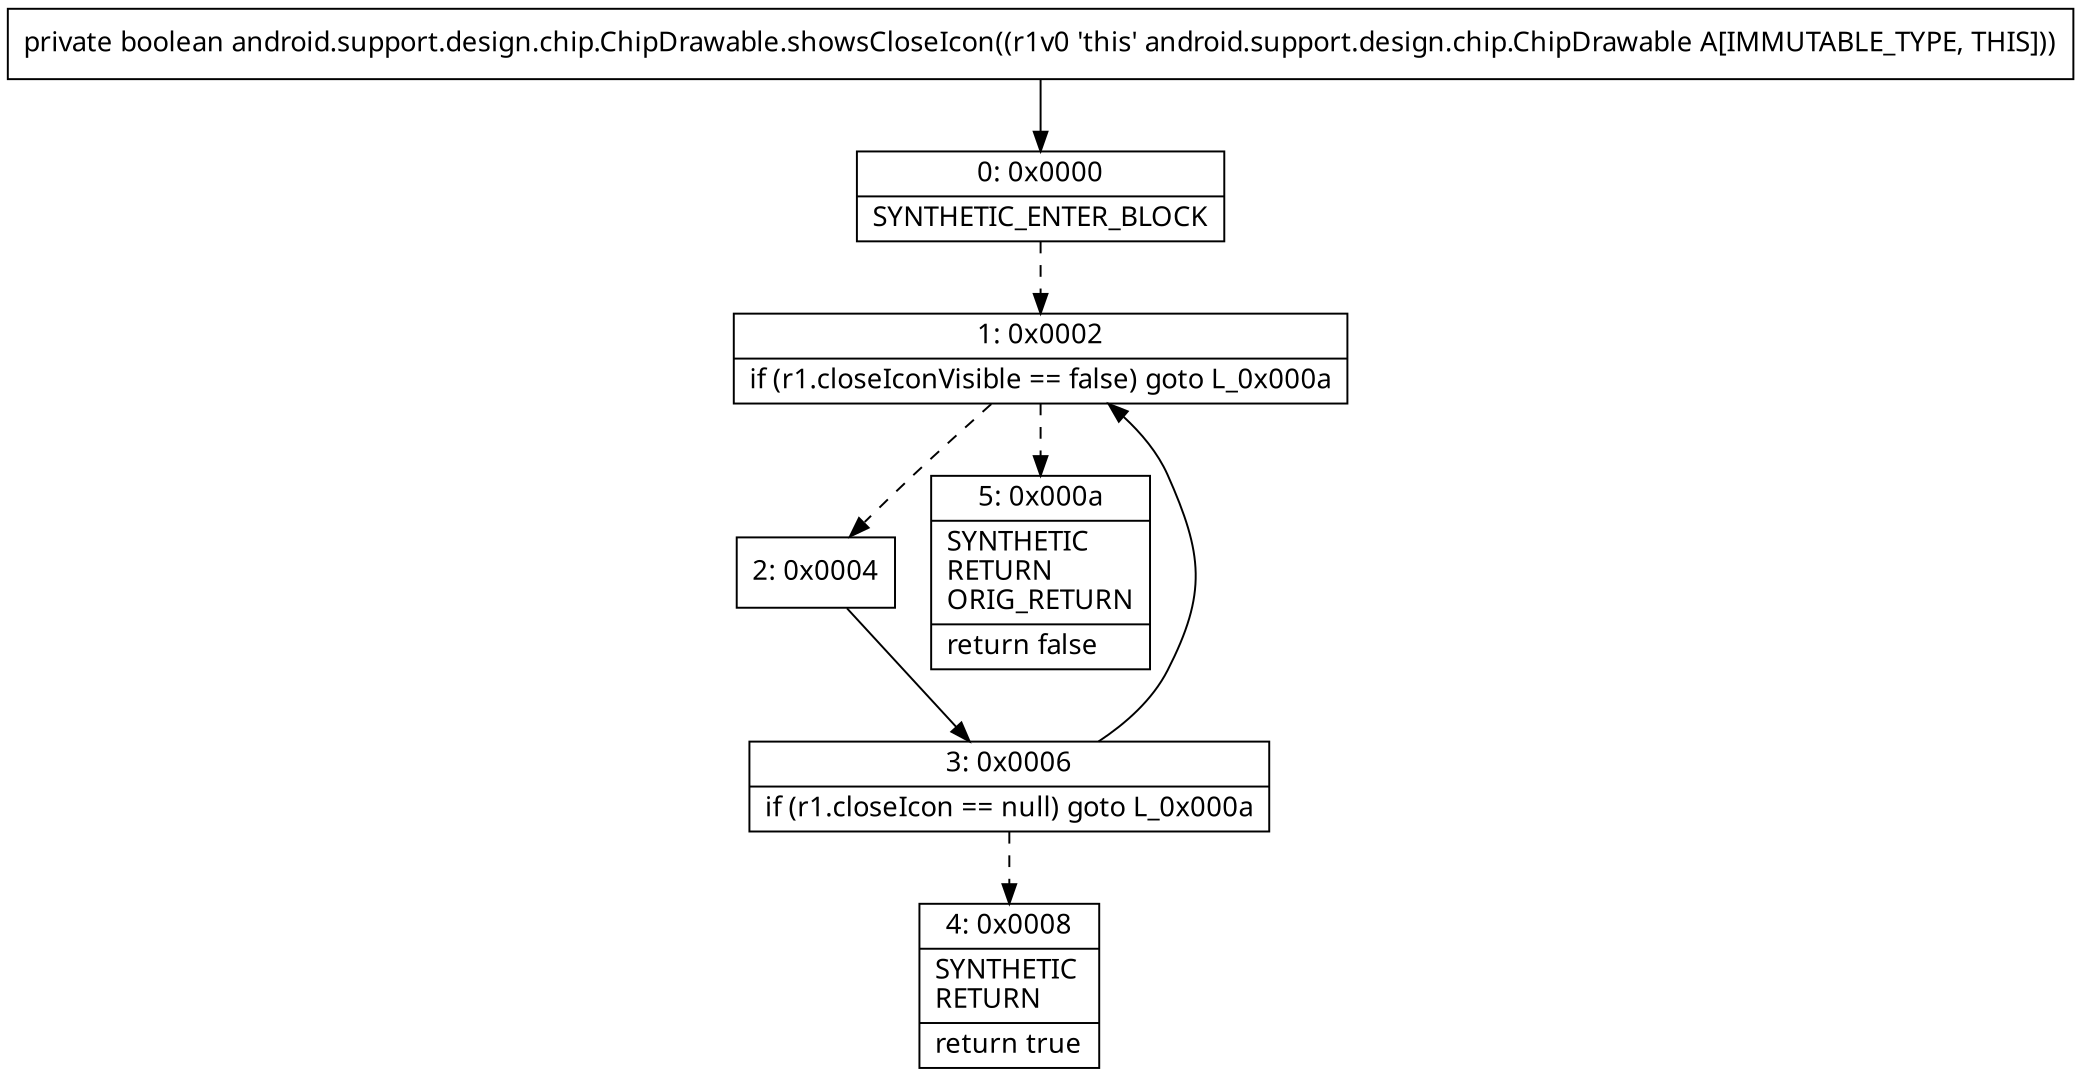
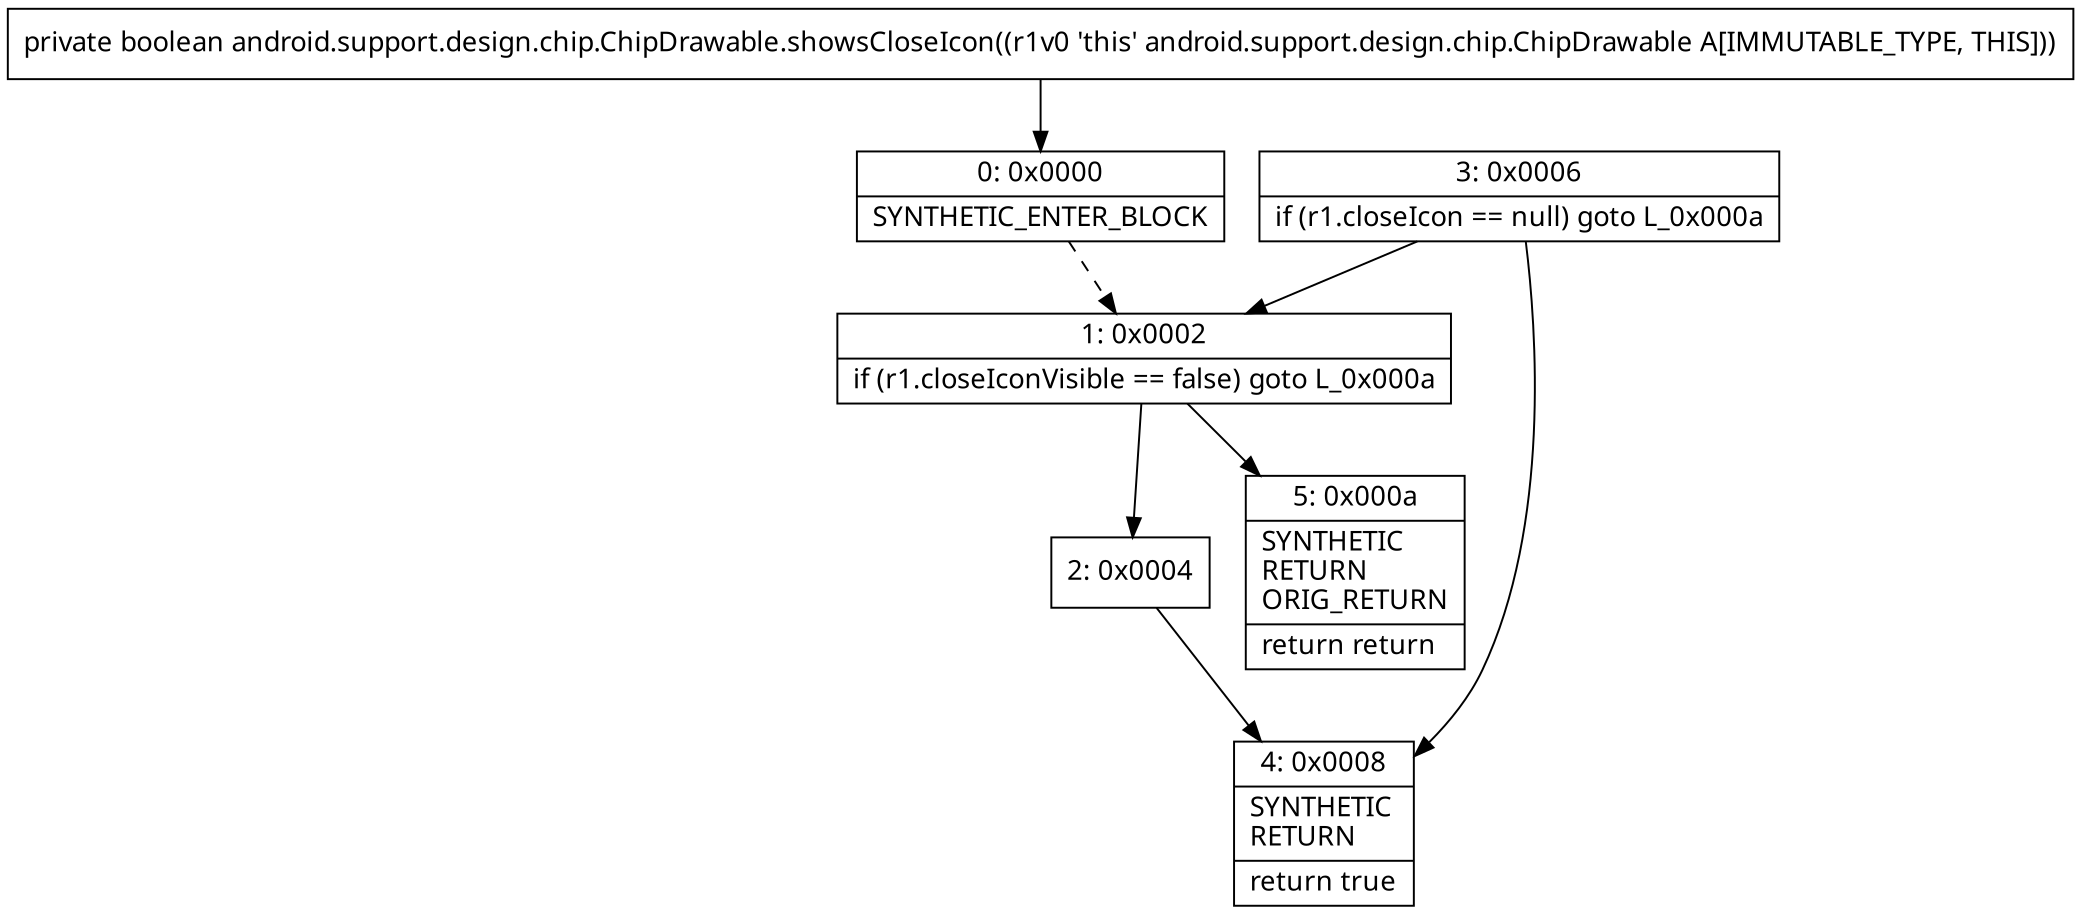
  digraph {
    fontname="Noto Sans"
    node [fontname="Noto Sans" shape=record]
    edge [fontname="Noto Sans"]
    n1 [label="{0\:\ 0x0000|SYNTHETIC_ENTER_BLOCK\l}"]
    n2 [label="{1\:\ 0x0002|if (r1.closeIconVisible == false) goto L_0x000a\l}"]
    n3 [label="{2\:\ 0x0004}"]
-   n4 [label="{5\:\ 0x000a|SYNTHETIC\lRETURN\lORIG_RETURN\l|return false\l}"]
+   n4 [label="{5\:\ 0x000a|SYNTHETIC\lRETURN\lORIG_RETURN\l|return return\l}"]
    n5 [label="{3\:\ 0x0006|if (r1.closeIcon == null) goto L_0x000a\l}"]
    n6 [label="{4\:\ 0x0008|SYNTHETIC\lRETURN\l|return true\l}"]
    n7 [label="{private boolean android.support.design.chip.ChipDrawable.showsCloseIcon((r1v0 'this' android.support.design.chip.ChipDrawable A[IMMUTABLE_TYPE, THIS])) }"]
    n1 -> n2 [style=dashed]
-   n2 -> n3 [style=dashed]
-   n2 -> n4 [style=dashed]
-   n3 -> n5
+   n2 -> n3 [style=solid]
+   n2 -> n4
+   n3 -> n6
    n5 -> n2
-   n5 -> n6 [style=dashed]
+   n5 -> n6 [style=solid]
    n7 -> n1
  }
